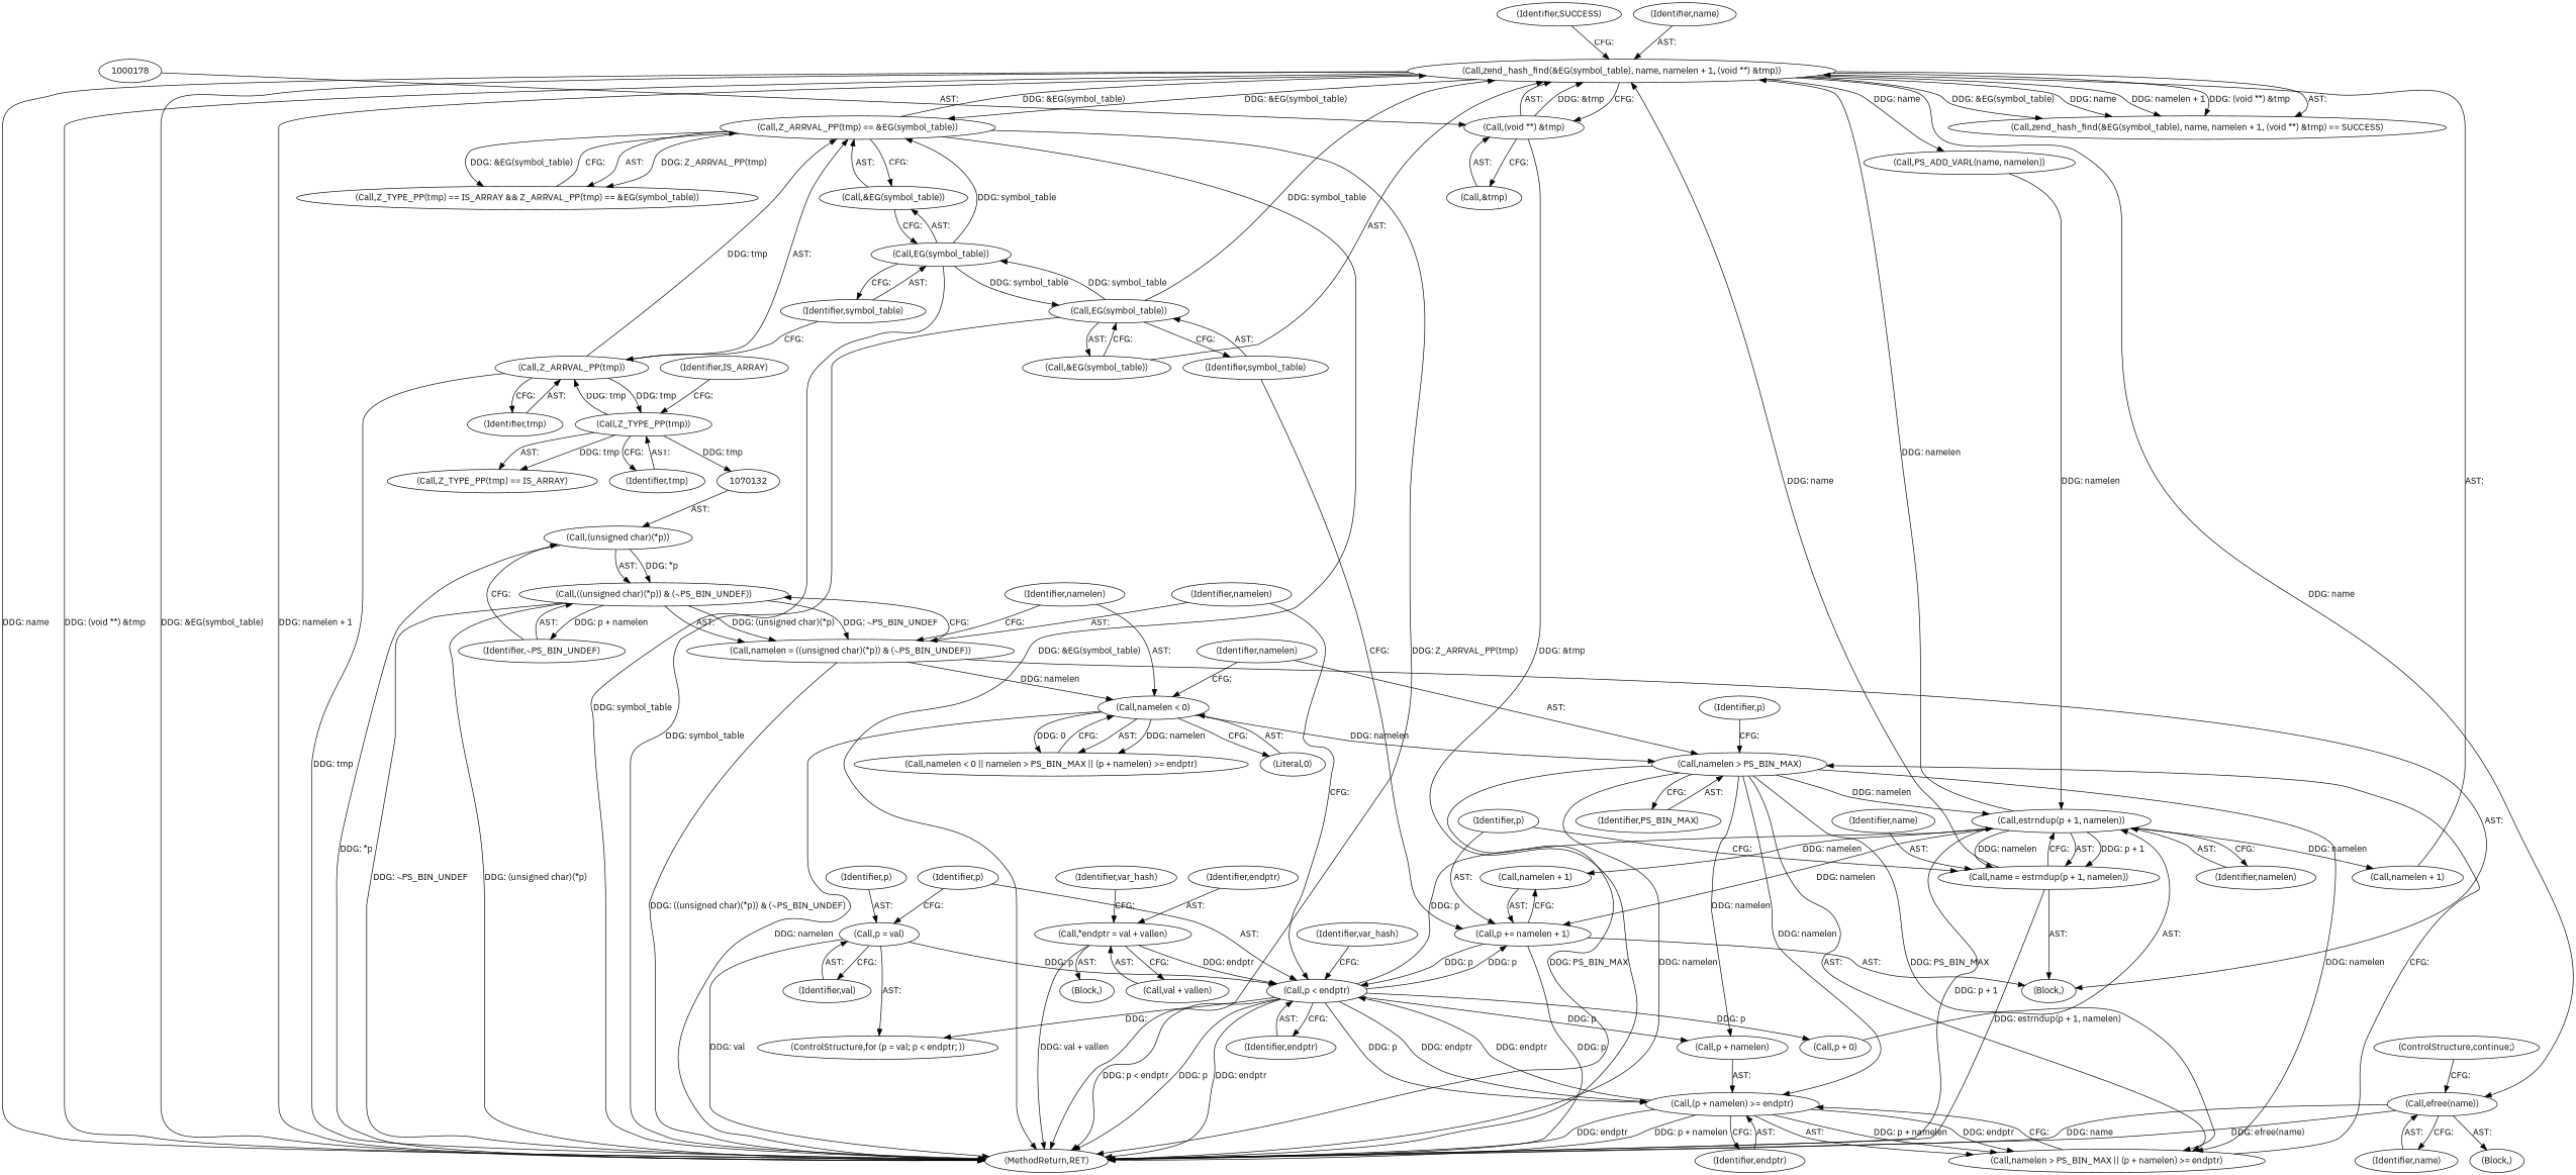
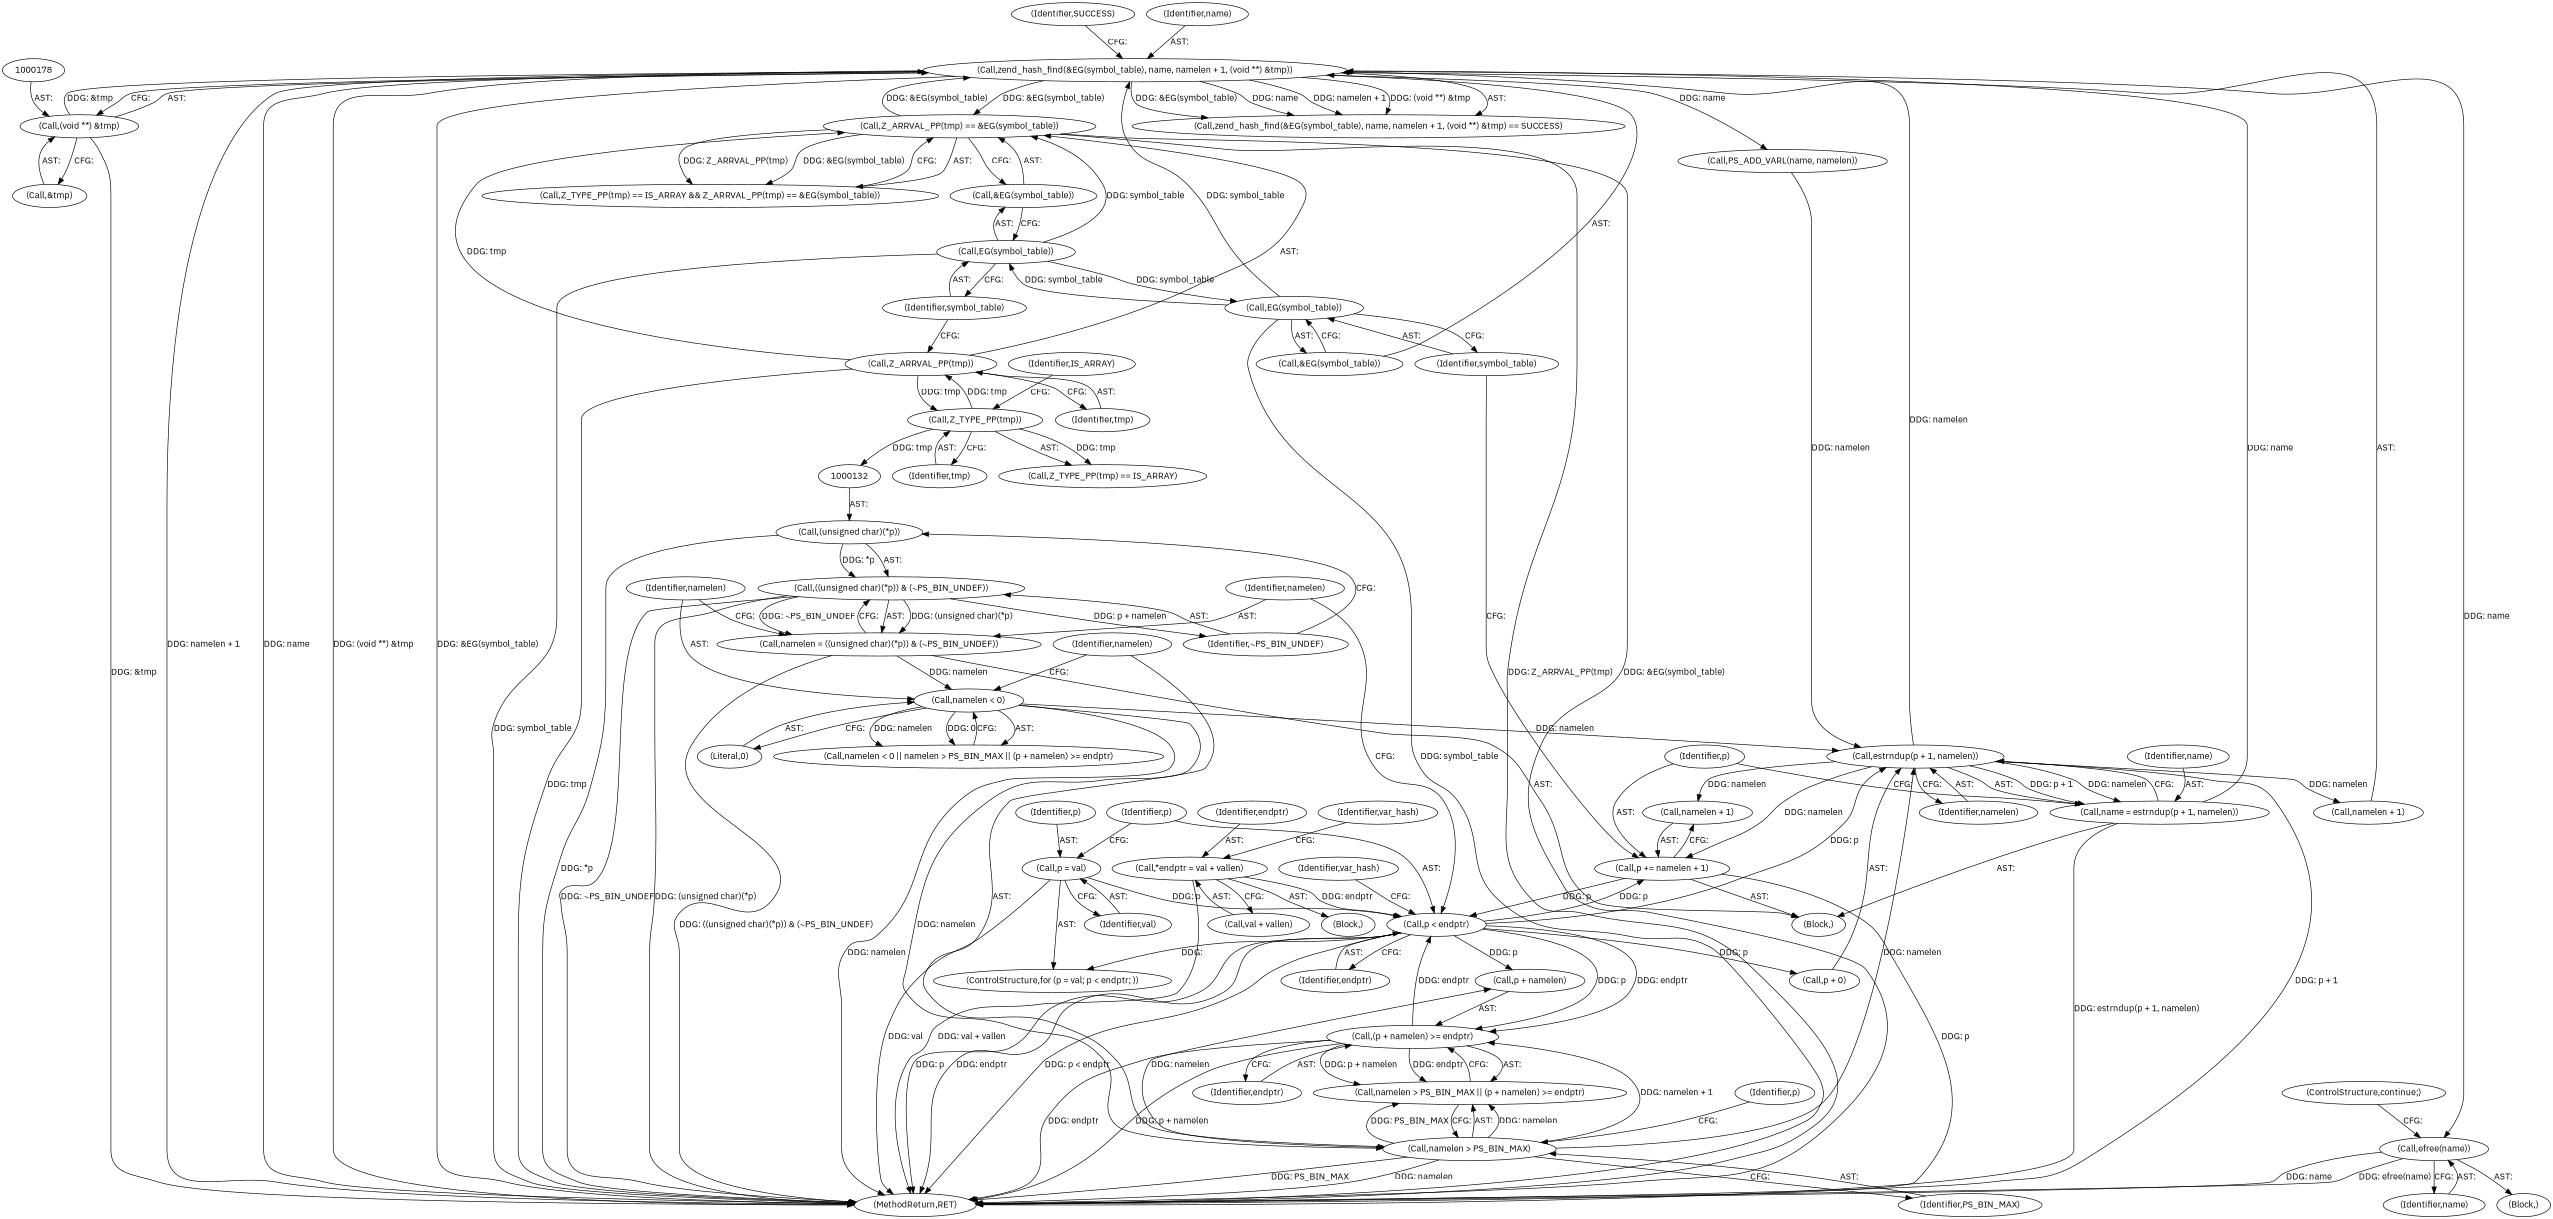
  digraph {
    fontname="IBM Plex Sans"
    node [fontname="IBM Plex Sans"]
    edge [fontname="IBM Plex Sans"]
    n1 [label="(Call,efree(name))"]
    n2 [label="(Block,)"]
    n3 [label="(Identifier,name)"]
    n4 [label="(MethodReturn,RET)"]
    n5 [label="(Call,zend_hash_find(&EG(symbol_table), name, namelen + 1, (void **) &tmp))"]
    n6 [label="(Call,Z_ARRVAL_PP(tmp) == &EG(symbol_table))"]
    n7 [label="(Call,(void **) &tmp)"]
    n8 [label="(Call,zend_hash_find(&EG(symbol_table), name, namelen + 1, (void **) &tmp) == SUCCESS)"]
    n9 [label="(Call,PS_ADD_VARL(name, namelen))"]
    n10 [label="(Call,Z_TYPE_PP(tmp) == IS_ARRAY && Z_ARRVAL_PP(tmp) == &EG(symbol_table))"]
    n11 [label="(Call,&EG(symbol_table))"]
    n12 [label="(Call,&tmp)"]
    n13 [label="(Call,estrndup(p + 1, namelen))"]
    n14 [label="(Call,EG(symbol_table))"]
    n15 [label="(Call,Z_ARRVAL_PP(tmp))"]
    n16 [label="(Call,Z_TYPE_PP(tmp))"]
    n17 [label="(Identifier,tmp)"]
    n18 [label="(Call,Z_TYPE_PP(tmp) == IS_ARRAY)"]
    n19 [label="(Identifier,tmp)"]
-   1000132 [label=1070132]
+   1000132
    n21 [label="(Call,EG(symbol_table))"]
    n22 [label="(Identifier,symbol_table)"]
    n23 [label="(Call,&EG(symbol_table))"]
    n24 [label="(Identifier,symbol_table)"]
    n25 [label="(Call,p += namelen + 1)"]
    n26 [label="(Call,name = estrndup(p + 1, namelen))"]
    n27 [label="(Block,)"]
    n28 [label="(Call,namelen + 1)"]
    n29 [label="(Identifier,namelen)"]
    n30 [label="(Call,namelen + 1)"]
    n31 [label="(Call,p < endptr)"]
    n32 [label="(Call,(p + namelen) >= endptr)"]
    n33 [label="(ControlStructure,for (p = val; p < endptr; ))"]
    n34 [label="(Identifier,endptr)"]
    n35 [label="(Call,p + namelen)"]
    n36 [label="(Call,p + 0)"]
    n37 [label="(Identifier,endptr)"]
    n38 [label="(Call,namelen > PS_BIN_MAX || (p + namelen) >= endptr)"]
    n39 [label="(Call,p = val)"]
    n40 [label="(Identifier,val)"]
    n41 [label="(Call,namelen > PS_BIN_MAX)"]
    n42 [label="(Identifier,PS_BIN_MAX)"]
    n43 [label="(Call,namelen < 0)"]
    n44 [label="(Literal,0)"]
    n45 [label="(Call,namelen < 0 || namelen > PS_BIN_MAX || (p + namelen) >= endptr)"]
    n46 [label="(Call,namelen = ((unsigned char)(*p)) & (~PS_BIN_UNDEF))"]
    n47 [label="(Call,((unsigned char)(*p)) & (~PS_BIN_UNDEF))"]
    n48 [label="(Identifier,~PS_BIN_UNDEF)"]
    n49 [label="(Call,(unsigned char)(*p))"]
    n50 [label="(Call,*endptr = val + vallen)"]
    n51 [label="(Call,val + vallen)"]
    n52 [label="(Block,)"]
    n53 [label="(Identifier,IS_ARRAY)"]
    n54 [label="(Identifier,var_hash)"]
    n55 [label="(Identifier,p)"]
    n56 [label="(Identifier,endptr)"]
    n57 [label="(Identifier,namelen)"]
    n58 [label="(Identifier,SUCCESS)"]
    n59 [label="(ControlStructure,continue;)"]
    n60 [label="(Identifier,namelen)"]
    n61 [label="(Identifier,name)"]
    n62 [label="(Identifier,var_hash)"]
    n63 [label="(Identifier,name)"]
    n64 [label="(Identifier,p)"]
    n65 [label="(Identifier,p)"]
    n66 [label="(Identifier,namelen)"]
    n67 [label="(Identifier,p)"]
    1000178
    n1 -> n2 [label="AST: "]
    n1 -> n3 [label="CFG: "]
    n1 -> n4 [label="DDG: name"]
    n1 -> n4 [label="DDG: efree(name)"]
    n3 -> n1 [label="AST: "]
    n5 -> n1 [label="DDG: name"]
    n5 -> n4 [label="DDG: name"]
    n5 -> n4 [label="DDG: (void **) &tmp"]
    n5 -> n4 [label="DDG: &EG(symbol_table)"]
    n5 -> n4 [label="DDG: namelen + 1"]
    n5 -> n6 [label="DDG: &EG(symbol_table)"]
    n5 -> n7 [label="CFG: "]
    n5 -> n8 [label="AST: "]
    n5 -> n8 [label="DDG: &EG(symbol_table)"]
    n5 -> n8 [label="DDG: name"]
    n5 -> n8 [label="DDG: namelen + 1"]
    n5 -> n8 [label="DDG: (void **) &tmp"]
    n5 -> n9 [label="DDG: name"]
    n6 -> n4 [label="DDG: Z_ARRVAL_PP(tmp)"]
    n6 -> n4 [label="DDG: &EG(symbol_table)"]
    n6 -> n5 [label="DDG: &EG(symbol_table)"]
    n6 -> n10 [label="AST: "]
    n6 -> n10 [label="DDG: Z_ARRVAL_PP(tmp)"]
    n6 -> n10 [label="DDG: &EG(symbol_table)"]
    n6 -> n11 [label="CFG: "]
    n7 -> n4 [label="DDG: &tmp"]
    n7 -> n5 [label="AST: "]
    n7 -> n5 [label="DDG: &tmp"]
    n7 -> n12 [label="CFG: "]
    n9 -> n13 [label="DDG: namelen"]
    n10 -> n6 [label="CFG: "]
    n11 -> n6 [label="AST: "]
    n11 -> n14 [label="CFG: "]
    n12 -> n7 [label="AST: "]
    n13 -> n4 [label="DDG: p + 1"]
    n13 -> n5 [label="DDG: namelen"]
    n13 -> n25 [label="DDG: namelen"]
    n13 -> n26 [label="AST: "]
    n13 -> n26 [label="DDG: p + 1"]
    n13 -> n26 [label="DDG: namelen"]
    n13 -> n28 [label="DDG: namelen"]
    n13 -> n29 [label="CFG: "]
    n13 -> n30 [label="DDG: namelen"]
    n14 -> n4 [label="DDG: symbol_table"]
    n14 -> n6 [label="DDG: symbol_table"]
    n14 -> n11 [label="AST: "]
    n14 -> n21 [label="DDG: symbol_table"]
    n14 -> n22 [label="CFG: "]
    n15 -> n4 [label="DDG: tmp"]
    n15 -> n6 [label="AST: "]
    n15 -> n6 [label="DDG: tmp"]
    n15 -> n16 [label="DDG: tmp"]
    n15 -> n17 [label="CFG: "]
    n16 -> n15 [label="DDG: tmp"]
    n16 -> n18 [label="AST: "]
    n16 -> n18 [label="DDG: tmp"]
    n16 -> n19 [label="CFG: "]
    n16 -> 1000132 [label="DDG: tmp"]
    n17 -> n15 [label="AST: "]
    n19 -> n16 [label="AST: "]
    1000132 -> n49 [label="AST: "]
    n21 -> n4 [label="DDG: symbol_table"]
    n21 -> n5 [label="DDG: symbol_table"]
    n21 -> n14 [label="DDG: symbol_table"]
    n21 -> n23 [label="AST: "]
    n21 -> n24 [label="CFG: "]
    n22 -> n14 [label="AST: "]
    n22 -> n15 [label="CFG: "]
    n23 -> n5 [label="AST: "]
    n23 -> n21 [label="CFG: "]
    n24 -> n21 [label="AST: "]
    n24 -> n25 [label="CFG: "]
    n25 -> n4 [label="DDG: p"]
    n25 -> n27 [label="AST: "]
    n25 -> n30 [label="CFG: "]
    n25 -> n31 [label="DDG: p"]
    n26 -> n4 [label="DDG: estrndup(p + 1, namelen)"]
    n26 -> n5 [label="DDG: name"]
    n26 -> n13 [label="CFG: "]
    n26 -> n27 [label="AST: "]
    n28 -> n5 [label="AST: "]
    n29 -> n13 [label="AST: "]
    n30 -> n25 [label="AST: "]
    n31 -> n4 [label="DDG: endptr"]
    n31 -> n4 [label="DDG: p < endptr"]
    n31 -> n4 [label="DDG: p"]
    n31 -> n13 [label="DDG: p"]
    n31 -> n25 [label="DDG: p"]
    n31 -> n32 [label="DDG: p"]
    n31 -> n32 [label="DDG: endptr"]
    n31 -> n33 [label="DDG: "]
    n31 -> n34 [label="CFG: "]
    n31 -> n35 [label="DDG: p"]
    n31 -> n36 [label="DDG: p"]
    n32 -> n4 [label="DDG: endptr"]
    n32 -> n4 [label="DDG: p + namelen"]
    n32 -> n31 [label="DDG: endptr"]
    n32 -> n37 [label="CFG: "]
    n32 -> n38 [label="AST: "]
    n32 -> n38 [label="DDG: p + namelen"]
    n32 -> n38 [label="DDG: endptr"]
    n34 -> n31 [label="AST: "]
    n35 -> n32 [label="AST: "]
    n36 -> n13 [label="AST: "]
    n37 -> n32 [label="AST: "]
    n38 -> n32 [label="CFG: "]
    n38 -> n41 [label="CFG: "]
    n39 -> n4 [label="DDG: val"]
    n39 -> n31 [label="DDG: p"]
    n39 -> n33 [label="AST: "]
    n39 -> n40 [label="CFG: "]
    n40 -> n39 [label="AST: "]
    n41 -> n4 [label="DDG: PS_BIN_MAX"]
    n41 -> n4 [label="DDG: namelen"]
    n41 -> n13 [label="DDG: namelen"]
-   n41 -> n32 [label="DDG: namelen"]
+   n41 -> n32 [label="DDG: namelen + 1"]
    n41 -> n35 [label="DDG: namelen"]
    n41 -> n38 [label="AST: "]
    n41 -> n38 [label="DDG: namelen"]
    n41 -> n38 [label="DDG: PS_BIN_MAX"]
    n41 -> n42 [label="CFG: "]
    n42 -> n41 [label="AST: "]
    n43 -> n4 [label="DDG: namelen"]
+   n43 -> n13 [label="DDG: namelen"]
    n43 -> n41 [label="DDG: namelen"]
    n43 -> n44 [label="CFG: "]
    n43 -> n45 [label="AST: "]
    n43 -> n45 [label="DDG: namelen"]
    n43 -> n45 [label="DDG: 0"]
    n44 -> n43 [label="AST: "]
    n45 -> n43 [label="CFG: "]
    n46 -> n4 [label="DDG: ((unsigned char)(*p)) & (~PS_BIN_UNDEF)"]
    n46 -> n27 [label="AST: "]
    n46 -> n43 [label="DDG: namelen"]
    n46 -> n47 [label="CFG: "]
    n47 -> n4 [label="DDG: ~PS_BIN_UNDEF"]
    n47 -> n4 [label="DDG: (unsigned char)(*p)"]
    n47 -> n46 [label="AST: "]
    n47 -> n46 [label="DDG: (unsigned char)(*p)"]
    n47 -> n46 [label="DDG: ~PS_BIN_UNDEF"]
    n47 -> n48 [label="DDG: p + namelen"]
    n48 -> n47 [label="AST: "]
    n48 -> n49 [label="CFG: "]
    n49 -> n4 [label="DDG: *p"]
    n49 -> n47 [label="AST: "]
    n49 -> n47 [label="DDG: *p"]
    n50 -> n4 [label="DDG: val + vallen"]
    n50 -> n31 [label="DDG: endptr"]
    n50 -> n51 [label="CFG: "]
    n50 -> n52 [label="AST: "]
    n51 -> n50 [label="AST: "]
    n53 -> n16 [label="CFG: "]
    n54 -> n31 [label="CFG: "]
    n55 -> n25 [label="AST: "]
    n55 -> n26 [label="CFG: "]
    n56 -> n50 [label="AST: "]
    n57 -> n43 [label="AST: "]
    n57 -> n46 [label="CFG: "]
    n58 -> n5 [label="CFG: "]
    n59 -> n1 [label="CFG: "]
    n60 -> n41 [label="AST: "]
    n60 -> n43 [label="CFG: "]
    n61 -> n5 [label="AST: "]
    n62 -> n50 [label="CFG: "]
    n63 -> n26 [label="AST: "]
    n64 -> n39 [label="AST: "]
    n65 -> n31 [label="AST: "]
    n65 -> n39 [label="CFG: "]
    n66 -> n31 [label="CFG: "]
    n66 -> n46 [label="AST: "]
    n67 -> n41 [label="CFG: "]
    1000178 -> n7 [label="AST: "]
  }
